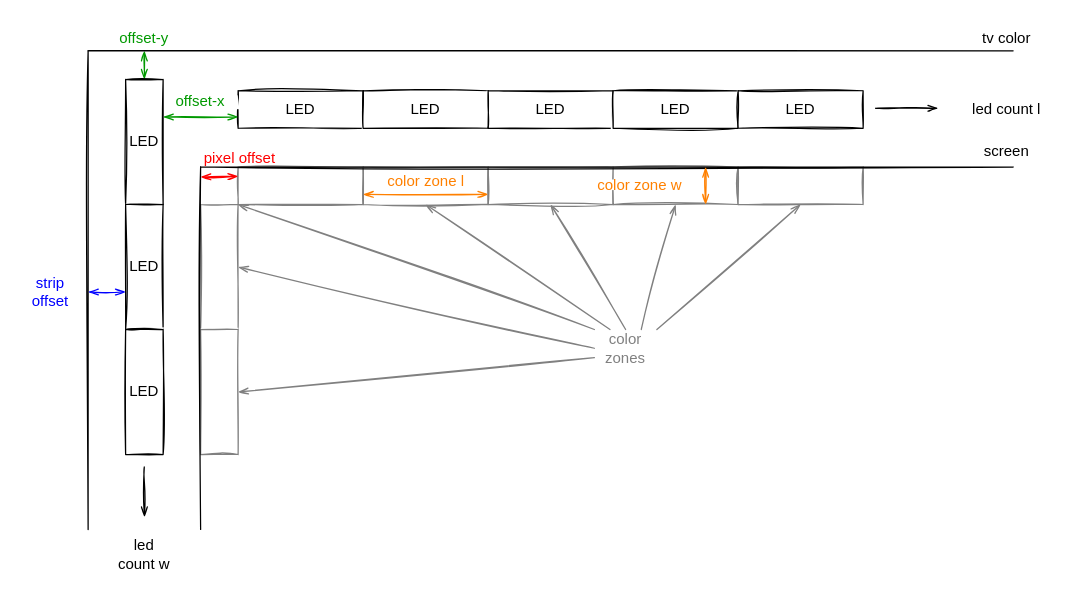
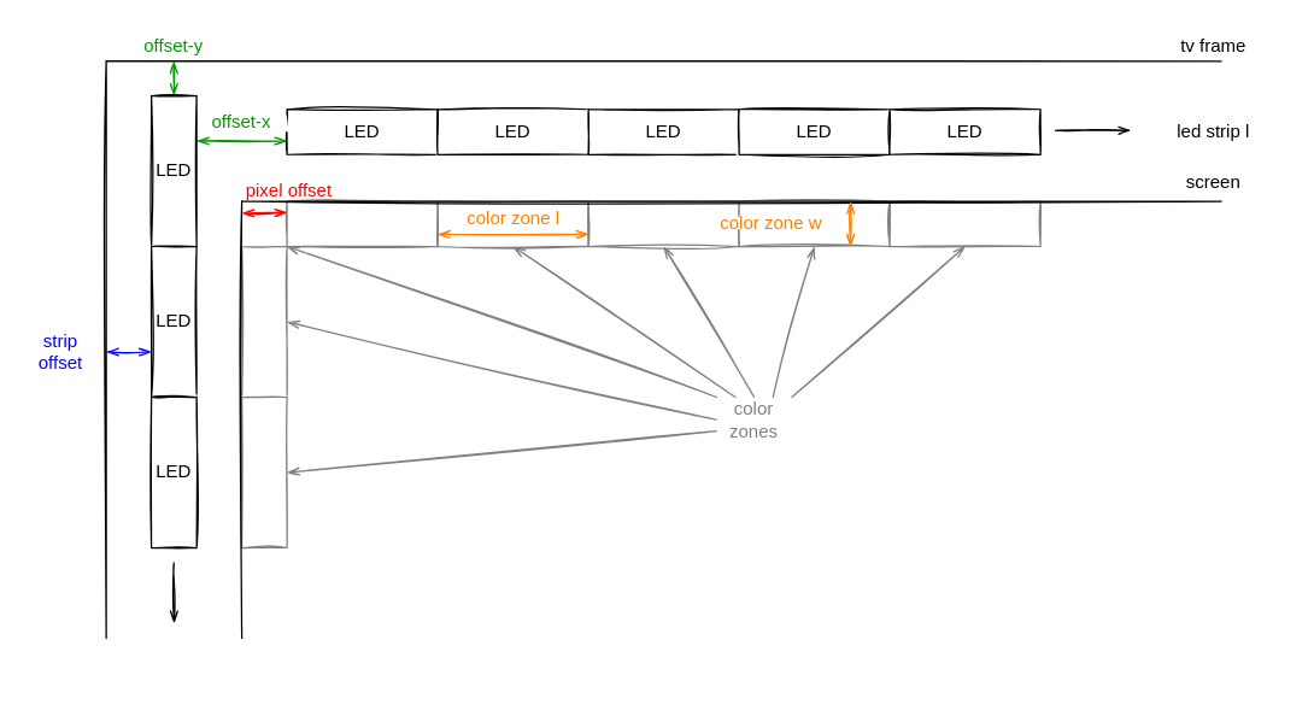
  <mxCell id="0" />
  <mxCell id="1" parent="0" />
  <mxCell id="2" value="" style="rounded=0;whiteSpace=wrap;html=1;sketch=1;" vertex="1" parent="1"><mxGeometry x="190" y="72" width="100" height="30" as="geometry" /></mxCell>
  <mxCell id="3" value="" style="endArrow=openThin;startArrow=openThin;html=1;startFill=0;sketch=1;endFill=0;entryX=0.5;entryY=0;entryDx=0;entryDy=0;strokeColor=#009900;" edge="1" parent="1" target="10"><mxGeometry width="50" height="50" relative="1" as="geometry"><mxPoint x="115" y="40" as="sourcePoint" /><mxPoint x="120" y="53" as="targetPoint" /></mxGeometry></mxCell>
  <mxCell id="4" value="" style="endArrow=openThin;startArrow=openThin;html=1;startFill=0;sketch=1;endFill=0;strokeColor=#009900;" edge="1" parent="1"><mxGeometry width="50" height="50" relative="1" as="geometry"><mxPoint x="190" y="93" as="sourcePoint" /><mxPoint x="130" y="93" as="targetPoint" /></mxGeometry></mxCell>
  <mxCell id="5" value="&lt;font color=&quot;#009900&quot;&gt;offset-y&lt;/font&gt;" style="text;html=1;strokeColor=none;align=center;verticalAlign=middle;whiteSpace=wrap;rounded=0;sketch=1;fillColor=#ffffff;direction=east;" vertex="1" parent="1"><mxGeometry x="85" y="25" width="60" height="10" as="geometry" /></mxCell>
  <mxCell id="6" value="&lt;font color=&quot;#009900&quot;&gt;offset-x&lt;/font&gt;" style="text;html=1;strokeColor=none;align=center;verticalAlign=middle;whiteSpace=wrap;rounded=0;sketch=1;fillColor=#ffffff;" vertex="1" parent="1"><mxGeometry x="130" y="76" width="60" height="10" as="geometry" /></mxCell>
  <mxCell id="7" value="" style="rounded=0;whiteSpace=wrap;html=1;sketch=1;" vertex="1" parent="1"><mxGeometry x="290" y="72" width="100" height="30" as="geometry" /></mxCell>
  <mxCell id="8" value="" style="rounded=0;whiteSpace=wrap;html=1;sketch=1;" vertex="1" parent="1"><mxGeometry x="390" y="72" width="100" height="30" as="geometry" /></mxCell>
  <mxCell id="9" value="" style="rounded=0;whiteSpace=wrap;html=1;sketch=1;" vertex="1" parent="1"><mxGeometry x="490" y="72" width="100" height="30" as="geometry" /></mxCell>
  <mxCell id="10" value="" style="rounded=0;whiteSpace=wrap;html=1;sketch=1;" vertex="1" parent="1"><mxGeometry x="100" y="63" width="30" height="100" as="geometry" /></mxCell>
  <mxCell id="11" value="" style="endArrow=none;html=1;sketch=1;" edge="1" parent="1"><mxGeometry width="50" height="50" relative="1" as="geometry"><mxPoint x="70" y="40" as="sourcePoint" /><mxPoint x="810" y="40" as="targetPoint" /></mxGeometry></mxCell>
  <mxCell id="12" value="" style="endArrow=none;html=1;sketch=1;" edge="1" parent="1"><mxGeometry width="50" height="50" relative="1" as="geometry"><mxPoint x="70" y="40" as="sourcePoint" /><mxPoint x="70" y="423" as="targetPoint" /></mxGeometry></mxCell>
  <mxCell id="13" value="" style="rounded=0;whiteSpace=wrap;html=1;sketch=1;" vertex="1" parent="1"><mxGeometry x="100" y="163" width="30" height="100" as="geometry" /></mxCell>
  <mxCell id="14" value="" style="rounded=0;whiteSpace=wrap;html=1;sketch=1;" vertex="1" parent="1"><mxGeometry x="100" y="263" width="30" height="100" as="geometry" /></mxCell>
  <mxCell id="15" value="" style="rounded=0;whiteSpace=wrap;html=1;sketch=1;" vertex="1" parent="1"><mxGeometry x="590" y="72" width="100" height="30" as="geometry" /></mxCell>
  <mxCell id="16" value="" style="endArrow=openThin;startArrow=openThin;html=1;sketch=1;startFill=0;endFill=0;strokeColor=#0000FF;" edge="1" parent="1"><mxGeometry width="50" height="50" relative="1" as="geometry"><mxPoint x="70" y="233" as="sourcePoint" /><mxPoint x="100" y="233" as="targetPoint" /></mxGeometry></mxCell>
  <mxCell id="17" value="&lt;font color=&quot;#0000FF&quot;&gt;strip offset&lt;/font&gt;" style="text;html=1;strokeColor=none;fillColor=none;align=center;verticalAlign=middle;whiteSpace=wrap;rounded=0;sketch=1;" vertex="1" parent="1"><mxGeometry x="20" y="223" width="40" height="20" as="geometry" /></mxCell>
- <mxCell id="18" value="tv color" style="text;html=1;strokeColor=none;fillColor=none;align=center;verticalAlign=middle;whiteSpace=wrap;rounded=0;sketch=1;" vertex="1" parent="1"><mxGeometry x="770" y="20" width="70" height="20" as="geometry" /></mxCell>
+ <mxCell id="18" value="tv frame" style="text;html=1;strokeColor=none;fillColor=none;align=center;verticalAlign=middle;whiteSpace=wrap;rounded=0;sketch=1;" vertex="1" parent="1"><mxGeometry x="770" y="20" width="70" height="20" as="geometry" /></mxCell>
  <mxCell id="19" value="screen" style="text;html=1;strokeColor=none;fillColor=none;align=center;verticalAlign=middle;whiteSpace=wrap;rounded=0;sketch=1;" vertex="1" parent="1"><mxGeometry x="790" y="111" width="30" height="20" as="geometry" /></mxCell>
  <mxCell id="20" value="" style="rounded=0;whiteSpace=wrap;html=1;sketch=1;strokeColor=#808080;" vertex="1" parent="1"><mxGeometry x="190" y="133" width="100" height="30" as="geometry" /></mxCell>
  <mxCell id="21" value="" style="rounded=0;whiteSpace=wrap;html=1;sketch=1;strokeColor=#808080;" vertex="1" parent="1"><mxGeometry x="290" y="133" width="100" height="30" as="geometry" /></mxCell>
  <mxCell id="22" value="" style="rounded=0;whiteSpace=wrap;html=1;sketch=1;strokeColor=#808080;" vertex="1" parent="1"><mxGeometry x="390" y="133" width="100" height="30" as="geometry" /></mxCell>
  <mxCell id="23" value="" style="rounded=0;whiteSpace=wrap;html=1;sketch=1;strokeColor=#808080;" vertex="1" parent="1"><mxGeometry x="490" y="133" width="100" height="30" as="geometry" /></mxCell>
  <mxCell id="24" value="" style="rounded=0;whiteSpace=wrap;html=1;sketch=1;strokeColor=#808080;" vertex="1" parent="1"><mxGeometry x="590" y="133" width="100" height="30" as="geometry" /></mxCell>
  <mxCell id="25" value="" style="rounded=0;whiteSpace=wrap;html=1;sketch=1;strokeColor=#808080;" vertex="1" parent="1"><mxGeometry x="160" y="163" width="30" height="100" as="geometry" /></mxCell>
  <mxCell id="26" value="" style="rounded=0;whiteSpace=wrap;html=1;sketch=1;strokeColor=#808080;" vertex="1" parent="1"><mxGeometry x="160" y="263" width="30" height="100" as="geometry" /></mxCell>
  <mxCell id="27" value="" style="endArrow=none;html=1;sketch=1;" edge="1" parent="1"><mxGeometry width="50" height="50" relative="1" as="geometry"><mxPoint x="160" y="133" as="sourcePoint" /><mxPoint x="810" y="133" as="targetPoint" /></mxGeometry></mxCell>
  <mxCell id="28" value="" style="endArrow=none;html=1;sketch=1;" edge="1" parent="1"><mxGeometry width="50" height="50" relative="1" as="geometry"><mxPoint x="160" y="133" as="sourcePoint" /><mxPoint x="160" y="423" as="targetPoint" /></mxGeometry></mxCell>
  <mxCell id="29" value="" style="endArrow=openThin;startArrow=openThin;html=1;strokeColor=#FF0000;sketch=1;startFill=0;endFill=0;entryX=0;entryY=0.25;entryDx=0;entryDy=0;" edge="1" parent="1" target="20"><mxGeometry width="50" height="50" relative="1" as="geometry"><mxPoint x="160" y="141" as="sourcePoint" /><mxPoint x="180" y="148" as="targetPoint" /></mxGeometry></mxCell>
  <mxCell id="30" value="&lt;font color=&quot;#FF0000&quot;&gt;pixel offset&lt;/font&gt;" style="text;html=1;strokeColor=none;align=center;verticalAlign=middle;whiteSpace=wrap;rounded=0;sketch=1;" vertex="1" parent="1"><mxGeometry x="144" y="121" width="95" height="10" as="geometry" /></mxCell>
  <mxCell id="31" value="" style="endArrow=openThin;startArrow=openThin;html=1;startFill=0;sketch=1;endFill=0;strokeColor=#FF8000;" edge="1" parent="1"><mxGeometry width="50" height="50" relative="1" as="geometry"><mxPoint x="390" y="154.86" as="sourcePoint" /><mxPoint x="290" y="154.86" as="targetPoint" /></mxGeometry></mxCell>
  <mxCell id="32" value="&lt;font color=&quot;#FF8000&quot;&gt;color zone l&lt;/font&gt;" style="text;html=1;strokeColor=none;align=center;verticalAlign=middle;whiteSpace=wrap;rounded=0;sketch=1;" vertex="1" parent="1"><mxGeometry x="292.5" y="140" width="95" height="10" as="geometry" /></mxCell>
  <mxCell id="33" value="" style="endArrow=openThin;startArrow=openThin;html=1;startFill=0;sketch=1;endFill=0;strokeColor=#FF8000;" edge="1" parent="1"><mxGeometry width="50" height="50" relative="1" as="geometry"><mxPoint x="564" y="133" as="sourcePoint" /><mxPoint x="564" y="163" as="targetPoint" /></mxGeometry></mxCell>
  <mxCell id="34" value="&lt;font color=&quot;#FF8000&quot;&gt;color zone w&lt;br&gt;&lt;/font&gt;" style="text;html=1;strokeColor=none;align=center;verticalAlign=middle;whiteSpace=wrap;rounded=0;sketch=1;fillColor=#ffffff;" vertex="1" parent="1"><mxGeometry x="464" y="143" width="95" height="10" as="geometry" /></mxCell>
  <mxCell id="35" value="" style="endArrow=openThin;html=1;sketch=1;endFill=0;" edge="1" parent="1"><mxGeometry width="50" height="50" relative="1" as="geometry"><mxPoint x="700" y="86" as="sourcePoint" /><mxPoint x="750" y="86" as="targetPoint" /></mxGeometry></mxCell>
- <mxCell id="36" value="led count l" style="text;html=1;strokeColor=none;fillColor=none;align=center;verticalAlign=middle;whiteSpace=wrap;rounded=0;sketch=1;" vertex="1" parent="1"><mxGeometry x="760" y="77" width="90" height="20" as="geometry" /></mxCell>
+ <mxCell id="36" value="led strip l" style="text;html=1;strokeColor=none;fillColor=none;align=center;verticalAlign=middle;whiteSpace=wrap;rounded=0;sketch=1;" vertex="1" parent="1"><mxGeometry x="760" y="77" width="90" height="20" as="geometry" /></mxCell>
  <mxCell id="37" value="" style="endArrow=openThin;html=1;sketch=1;endFill=0;" edge="1" parent="1"><mxGeometry width="50" height="50" relative="1" as="geometry"><mxPoint x="114.92" y="373" as="sourcePoint" /><mxPoint x="115.06" y="413" as="targetPoint" /></mxGeometry></mxCell>
- <mxCell id="38" value="led count w" style="text;html=1;strokeColor=none;fillColor=none;align=center;verticalAlign=middle;whiteSpace=wrap;rounded=0;sketch=1;" vertex="1" parent="1"><mxGeometry x="90" y="433" width="50" height="20" as="geometry" /></mxCell>
  <mxCell id="39" value="&lt;font color=&quot;#808080&quot;&gt;color zones&lt;/font&gt;" style="text;html=1;strokeColor=none;fillColor=none;align=center;verticalAlign=middle;whiteSpace=wrap;rounded=0;sketch=1;" vertex="1" parent="1"><mxGeometry x="475" y="263" width="50" height="30" as="geometry" /></mxCell>
  <mxCell id="40" value="LED" style="text;html=1;strokeColor=none;fillColor=none;align=center;verticalAlign=middle;whiteSpace=wrap;rounded=0;sketch=1;" vertex="1" parent="1"><mxGeometry x="220" y="77" width="40" height="20" as="geometry" /></mxCell>
  <mxCell id="41" value="LED" style="text;html=1;strokeColor=none;fillColor=none;align=center;verticalAlign=middle;whiteSpace=wrap;rounded=0;sketch=1;" vertex="1" parent="1"><mxGeometry x="520" y="77" width="40" height="20" as="geometry" /></mxCell>
  <mxCell id="42" value="LED" style="text;html=1;strokeColor=none;fillColor=none;align=center;verticalAlign=middle;whiteSpace=wrap;rounded=0;sketch=1;" vertex="1" parent="1"><mxGeometry x="420" y="77" width="40" height="20" as="geometry" /></mxCell>
  <mxCell id="43" value="LED" style="text;html=1;strokeColor=none;fillColor=none;align=center;verticalAlign=middle;whiteSpace=wrap;rounded=0;sketch=1;" vertex="1" parent="1"><mxGeometry x="620" y="77" width="40" height="20" as="geometry" /></mxCell>
  <mxCell id="44" value="LED" style="text;html=1;strokeColor=none;fillColor=none;align=center;verticalAlign=middle;whiteSpace=wrap;rounded=0;sketch=1;" vertex="1" parent="1"><mxGeometry x="320" y="77" width="40" height="20" as="geometry" /></mxCell>
  <mxCell id="45" value="" style="endArrow=openThin;html=1;exitX=0;exitY=0;exitDx=0;exitDy=0;strokeColor=#808080;sketch=1;endFill=0;entryX=0;entryY=1;entryDx=0;entryDy=0;" edge="1" parent="1" source="39" target="20"><mxGeometry width="50" height="50" relative="1" as="geometry"><mxPoint x="215" y="238" as="sourcePoint" /><mxPoint x="265" y="188" as="targetPoint" /></mxGeometry></mxCell>
  <mxCell id="46" value="" style="endArrow=openThin;html=1;exitX=0.25;exitY=0;exitDx=0;exitDy=0;strokeColor=#808080;sketch=1;endFill=0;entryX=0.5;entryY=1;entryDx=0;entryDy=0;" edge="1" parent="1" source="39" target="21"><mxGeometry width="50" height="50" relative="1" as="geometry"><mxPoint x="260" y="213" as="sourcePoint" /><mxPoint x="310" y="163" as="targetPoint" /></mxGeometry></mxCell>
  <mxCell id="47" value="" style="endArrow=openThin;html=1;exitX=0.5;exitY=0;exitDx=0;exitDy=0;strokeColor=#808080;sketch=1;endFill=0;entryX=0.5;entryY=1;entryDx=0;entryDy=0;" edge="1" parent="1" source="39" target="22"><mxGeometry width="50" height="50" relative="1" as="geometry"><mxPoint x="260" y="213" as="sourcePoint" /><mxPoint x="360" y="173" as="targetPoint" /></mxGeometry></mxCell>
  <mxCell id="48" value="" style="endArrow=openThin;html=1;strokeColor=#808080;sketch=1;endFill=0;entryX=1;entryY=0.5;entryDx=0;entryDy=0;exitX=0;exitY=0.5;exitDx=0;exitDy=0;" edge="1" parent="1" source="39" target="25"><mxGeometry width="50" height="50" relative="1" as="geometry"><mxPoint x="320" y="241" as="sourcePoint" /><mxPoint x="230" y="253" as="targetPoint" /></mxGeometry></mxCell>
  <mxCell id="49" value="" style="endArrow=openThin;html=1;strokeColor=#808080;sketch=1;endFill=0;entryX=1;entryY=0.5;entryDx=0;entryDy=0;exitX=0;exitY=0.75;exitDx=0;exitDy=0;" edge="1" parent="1" source="39" target="26"><mxGeometry width="50" height="50" relative="1" as="geometry"><mxPoint x="350" y="293" as="sourcePoint" /><mxPoint x="230" y="288" as="targetPoint" /></mxGeometry></mxCell>
  <mxCell id="50" value="" style="endArrow=openThin;html=1;exitX=0.75;exitY=0;exitDx=0;exitDy=0;strokeColor=#808080;sketch=1;endFill=0;entryX=0.5;entryY=1;entryDx=0;entryDy=0;" edge="1" parent="1" source="39" target="23"><mxGeometry width="50" height="50" relative="1" as="geometry"><mxPoint x="422.5" y="263" as="sourcePoint" /><mxPoint x="450" y="173" as="targetPoint" /></mxGeometry></mxCell>
  <mxCell id="51" value="" style="endArrow=openThin;html=1;exitX=1;exitY=0;exitDx=0;exitDy=0;strokeColor=#808080;sketch=1;endFill=0;entryX=0.5;entryY=1;entryDx=0;entryDy=0;" edge="1" parent="1" source="39" target="24"><mxGeometry width="50" height="50" relative="1" as="geometry"><mxPoint x="515" y="278" as="sourcePoint" /><mxPoint x="542.5" y="188" as="targetPoint" /></mxGeometry></mxCell>
  <mxCell id="52" value="LED" style="text;html=1;strokeColor=none;fillColor=none;align=center;verticalAlign=middle;whiteSpace=wrap;rounded=0;sketch=1;" vertex="1" parent="1"><mxGeometry x="95" y="103" width="40" height="20" as="geometry" /></mxCell>
  <mxCell id="53" value="LED" style="text;html=1;strokeColor=none;fillColor=none;align=center;verticalAlign=middle;whiteSpace=wrap;rounded=0;sketch=1;" vertex="1" parent="1"><mxGeometry x="95" y="203" width="40" height="20" as="geometry" /></mxCell>
  <mxCell id="54" value="LED" style="text;html=1;strokeColor=none;fillColor=none;align=center;verticalAlign=middle;whiteSpace=wrap;rounded=0;sketch=1;" vertex="1" parent="1"><mxGeometry x="95" y="303" width="40" height="20" as="geometry" /></mxCell>
